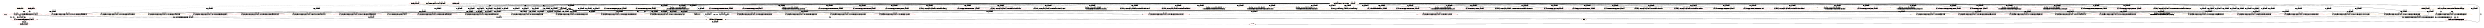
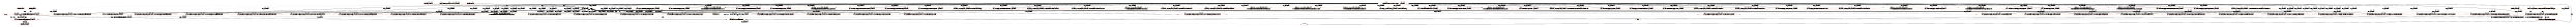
  digraph {
    node [color=darkorange]
    edge [arrowhead=diamond style=dotted]
    n1 [color=red label="(Call,*pParam = (QOMX_INDEXEXTRADATATYPE *)paramData)"]
    n2 [color=red label="(Call,(QOMX_INDEXEXTRADATATYPE *)paramData)"]
    n3 [label="(Block,)"]
    n4 [label="(MethodReturn,OMX_ERRORTYPE)"]
    n5 [color=red label="(Identifier,paramData)"]
    1000109 [color=red]
    n7 [label="(Call,VALIDATE_OMX_PARAM_DATA(paramData, QOMX_INDEXEXTRADATATYPE))"]
    n8 [color=red label="(Identifier,QOMX_INDEXEXTRADATATYPE)"]
    n9 [label="(Call,paramData == NULL)"]
    n10 [color=red label="(Call,VALIDATE_OMX_PARAM_DATA(paramData, QOMX_VIDEO_HIERARCHICALLAYERS))"]
    n11 [label="(Call,VALIDATE_OMX_PARAM_DATA(paramData, OMX_VIDEO_PARAM_INTRAREFRESHTYPE))"]
    n12 [color=red label="(Call,VALIDATE_OMX_PARAM_DATA(paramData, OMX_QCOM_VIDEO_PARAM_PERF_LEVEL))"]
    n13 [color=red label="(Call,VALIDATE_OMX_PARAM_DATA(paramData, OMX_VIDEO_PARAM_ERRORCORRECTIONTYPE))"]
    n14 [label="(Call,VALIDATE_OMX_PARAM_DATA(paramData, QOMX_VIDEO_PARAM_LTRMODE_TYPE))"]
    n15 [label="(Call,(OMX_VIDEO_PARAM_H263TYPE*)paramData)"]
    n16 [label="(Call,VALIDATE_OMX_PARAM_DATA(paramData, QOMX_EXTNINDEX_PARAMTYPE))"]
    n17 [color=red label="(Call,VALIDATE_OMX_PARAM_DATA(paramData, OMX_VIDEO_PARAM_PORTFORMATTYPE))"]
    n18 [color=red label="(Call,VALIDATE_OMX_PARAM_DATA(paramData, OMX_VIDEO_PARAM_PROFILELEVELTYPE))"]
    n19 [label="(Call,VALIDATE_OMX_PARAM_DATA(paramData, OMX_VIDEO_PARAM_QUANTIZATIONTYPE))"]
    n20 [color=red label="(Call,VALIDATE_OMX_PARAM_DATA(paramData, OMX_QCOM_VIDEO_PARAM_QPRANGETYPE))"]
    n21 [label="(Call,VALIDATE_OMX_PARAM_DATA(paramData, OMX_VIDEO_PARAM_MPEG4TYPE))"]
    n22 [label="(Call,VALIDATE_OMX_PARAM_DATA(paramData, OMX_PARAM_PORTDEFINITIONTYPE))"]
    n23 [label="(Call,VALIDATE_OMX_PARAM_DATA(paramData, OMX_QCOM_VIDEO_PARAM_VUI_TIMING_INFO))"]
    n24 [color=red label="(Call,VALIDATE_OMX_PARAM_DATA(paramData, OMX_PARAM_BUFFERSUPPLIERTYPE))"]
    n25 [label="(Call,VALIDATE_OMX_PARAM_DATA(paramData, QOMX_EXTNINDEX_PARAMTYPE))"]
    n26 [label="(Call,VALIDATE_OMX_PARAM_DATA(paramData, QOMX_EXTNINDEX_PARAMTYPE))"]
    n27 [color=red label="(Call,VALIDATE_OMX_PARAM_DATA(paramData, OMX_PARAM_COMPONENTROLETYPE))"]
    n28 [label="(Call,VALIDATE_OMX_PARAM_DATA(paramData, OMX_PORT_PARAM_TYPE))"]
    n29 [color=red label="(Call,VALIDATE_OMX_PARAM_DATA(paramData, OMX_VIDEO_PARAM_AVCTYPE))"]
    n30 [label="(Call,VALIDATE_OMX_PARAM_DATA(paramData, OMX_QCOM_VIDEO_CONFIG_H264_AUD))"]
    n31 [color=red label="(Call,VALIDATE_OMX_PARAM_DATA(paramData, OMX_QCOM_PARAM_PORTDEFINITIONTYPE))"]
    n32 [color=red label="(Call,VALIDATE_OMX_PARAM_DATA(paramData, OMX_PRIORITYMGMTTYPE))"]
    n33 [label="(Call,handle->venc_set_param(paramData,\n (OMX_INDEXTYPE) OMX_QcomIndexParamSetMVSearchrange))"]
    n34 [label="(Call,VALIDATE_OMX_PARAM_DATA(paramData, PrependSPSPPSToIDRFramesParams))"]
    n35 [label="(Call,VALIDATE_OMX_PARAM_DATA(paramData, StoreMetaDataInBuffersParams))"]
    n36 [label="(Call,VALIDATE_OMX_PARAM_DATA(paramData, OMX_QCOM_VIDEO_PARAM_PEAK_BITRATE))"]
    n37 [color=red label="(Call,VALIDATE_OMX_PARAM_DATA(paramData, QOMX_VIDEO_PARAM_LTRCOUNT_TYPE))"]
    n38 [color=red label="(Call,VALIDATE_OMX_PARAM_DATA(paramData, QOMX_EXTNINDEX_VIDEO_HYBRID_HP_MODE))"]
    n39 [label="(Identifier,NULL)"]
    n40 [color=red label="(Call,VALIDATE_OMX_PARAM_DATA(paramData, QOMX_EXTNINDEX_VIDEO_INITIALQP))"]
    n41 [color=red label="(Call,VALIDATE_OMX_PARAM_DATA(paramData, OMX_VIDEO_PARAM_BITRATETYPE))"]
    n42 [label="(MethodParameterIn,OMX_IN OMX_PTR        paramData)"]
    n43 [label="(Call,(QOMX_VIDEO_HIERARCHICALLAYERS*)paramData)"]
    n44 [label="(Call,(QOMX_EXTNINDEX_PARAMTYPE*)paramData)"]
    n45 [label="(Call,handle->venc_set_param(paramData,\n (OMX_INDEXTYPE)OMX_QcomIndexHierarchicalStructure))"]
    n46 [color=red label="(Call,(OMX_VIDEO_PARAM_PROFILELEVELTYPE*)paramData)"]
    n47 [color=red label="(Call,(QOMX_EXTNINDEX_PARAMTYPE*)paramData)"]
    n48 [label="(Call,handle->venc_set_param(paramData,\n                             (OMX_INDEXTYPE)OMX_QcomIndexParamH264AUDelimiter))"]
    n49 [label="(Call,(OMX_QCOM_PARAM_PORTDEFINITIONTYPE*)paramData)"]
    n50 [color=red label="(Call,(QOMX_VIDEO_PARAM_LTRMODE_TYPE*)paramData)"]
    n51 [label="(Call,(OMX_VIDEO_PARAM_PORTFORMATTYPE *)paramData)"]
    n52 [label="(Call,handle->venc_set_param(paramData,OMX_IndexParamVideoH263))"]
    n53 [color=red label="(Call,(OMX_PARAM_PORTDEFINITIONTYPE *) paramData)"]
    n54 [color=red label="(Call,handle->venc_set_param(paramData, OMX_IndexParamVideoQuantization))"]
    n55 [label="(Call,handle->venc_set_param(paramData, OMX_IndexParamVideoErrorCorrection))"]
    n56 [label="(Call,handle->venc_set_param(paramData,\n                             (OMX_INDEXTYPE)QOMX_IndexParamVideoInitialQp))"]
    n57 [label="(Call,handle->venc_set_param(paramData,OMX_IndexParamVideoPortFormat))"]
    n58 [color=red label="(Call,handle->venc_set_param(paramData,OMX_IndexParamPortDefinition))"]
    n59 [label="(Call,handle->venc_set_param(paramData,\n (OMX_INDEXTYPE)OMX_QcomIndexParamVideoQPRange))"]
    n60 [label="(Call,handle->venc_set_param(paramData,\n                             (OMX_INDEXTYPE)OMX_QcomIndexParamSequenceHeaderWithIDR))"]
    n61 [label="(Call,handle->venc_set_param(paramData,\n                             (OMX_INDEXTYPE) OMX_QcomIndexParamPeakBitrate))"]
    n62 [label="(Call,memcpy(&m_sParamInitqp, paramData, sizeof(m_sParamInitqp)))"]
    n63 [color=red label="(Call,(StoreMetaDataInBuffersParams*)paramData)"]
    n64 [color=red label="(Call,(QOMX_VIDEO_PARAM_LTRCOUNT_TYPE*)paramData)"]
    n65 [color=red label="(Call,handle->venc_set_param(paramData,\n (OMX_INDEXTYPE)OMX_QcomIndexEnableSliceDeliveryMode))"]
    n66 [color=red label="(Call,(OMX_PRIORITYMGMTTYPE*) paramData)"]
    n67 [label="(Call,handle->venc_set_param(paramData, (OMX_INDEXTYPE)QOMX_IndexParamVideoLTRMode))"]
    n68 [color=red label="(Call,(OMX_VIDEO_PARAM_AVCTYPE*)paramData)"]
    n69 [color=red label="(Call,(OMX_PARAM_COMPONENTROLETYPE *) paramData)"]
    n70 [label="(Call,(QOMX_EXTNINDEX_PARAMTYPE*)paramData)"]
    n71 [label="(Call,handle->venc_set_param(paramData,OMX_IndexParamVideoBitrate))"]
    n72 [color=red label="(Call,handle->venc_set_param(paramData,OMX_IndexParamPortDefinition))"]
    n73 [label="(Call,(OMX_VIDEO_PARAM_BITRATETYPE*)paramData)"]
    n74 [color=red label="(Call,(OMX_PARAM_BUFFERSUPPLIERTYPE*) sizeof)"]
    n75 [color=red label="(Call,handle->venc_set_param(paramData,OMX_IndexParamVideoIntraRefresh))"]
    n76 [label="(Call,handle->venc_set_param(paramData,\n                             (OMX_INDEXTYPE) OMX_QcomIndexParamPerfLevel))"]
    n77 [color=red label="(Call,(OMX_VIDEO_PARAM_MPEG4TYPE*)paramData)"]
    n78 [label="(Call,handle->venc_set_param(paramData,\n                          (OMX_INDEXTYPE)OMX_QcomIndexParamVideoHybridHierpMode))"]
    n79 [color=red label="(Call,(OMX_QCOM_VIDEO_PARAM_QPRANGETYPE*) paramData)"]
    n80 [color=red label="(Call,(OMX_PORT_PARAM_TYPE*)(paramData))"]
    n81 [color=red label="(Call,handle->venc_set_param(paramData,\n (OMX_INDEXTYPE)OMX_QcomIndexEnableH263PlusPType))"]
    n82 [color=red label="(Call,handle->venc_set_param(paramData,\n                             (OMX_INDEXTYPE) OMX_QcomIndexParamH264VUITimingInfo))"]
    n83 [label="(Call,(OMX_VIDEO_PARAM_ERRORCORRECTIONTYPE*)paramData)"]
    n84 [color=red label="(Call,(OMX_VIDEO_PARAM_QUANTIZATIONTYPE*) paramData)"]
    n85 [label="(Call,handle->venc_set_param(paramData, (OMX_INDEXTYPE)QOMX_IndexParamVideoLTRCount))"]
    n86 [color=red label="(Identifier,paramData)"]
    n87 [color=red label="(Identifier,pParam)"]
    n88 [label="(Literal,\"ERROR: Get Param in Invalid paramData\")"]
    n89 [color=red label="(Identifier,m_state)"]
    n90 [label="(Identifier,enable)"]
    n91 [label="(Literal,\"set_parameter: OMX_QcomIndexParamIndexExtraDataType\")"]
    n92 [label="(Identifier,paramData)"]
    1002261 [color=red]
    n1 -> n2 [arrowhead=box label="CFG: "]
    n1 -> n3 [arrowhead=tee label="AST: " style=dashed]
    n1 -> n4 [arrowhead=tee label="DDG: (QOMX_INDEXEXTRADATATYPE *)paramData" style=bold]
    n1 -> n4 [label="DDG: pParam"]
    n2 -> n1 [arrowhead=tee label="AST: " style=dashed]
    n2 -> n1 [label="DDG: paramData"]
    n2 -> n5 [arrowhead=box label="CFG: "]
    n2 -> 1000109 [label="DDG: paramData"]
    n5 -> n2 [arrowhead=box label="AST: "]
    n7 -> n2 [arrowhead=tee label="DDG: paramData"]
    n7 -> n3 [arrowhead=tee label="AST: " style=dashed]
    n7 -> n4 [label="DDG: VALIDATE_OMX_PARAM_DATA(paramData, QOMX_INDEXEXTRADATATYPE)" style=dashed]
    n7 -> n4 [arrowhead=tee label="DDG: QOMX_INDEXEXTRADATATYPE"]
    n7 -> n8 [label="CFG: "]
    n8 -> n7 [arrowhead=tee label="AST: " style=dashed]
    n9 -> n4 [label="DDG: paramData" style=bold]
    n9 -> n4 [arrowhead=box label="DDG: NULL"]
    n9 -> n4 [arrowhead=tee label="DDG: paramData == NULL"]
    n9 -> n7 [label="DDG: paramData"]
    n9 -> n10 [arrowhead=tee label="DDG: paramData"]
    n9 -> n11 [arrowhead=box label="DDG: paramData" style=bold]
    n9 -> n12 [arrowhead=tee label="DDG: paramData" style=bold]
    n9 -> n13 [arrowhead=box label="DDG: paramData" style=dashed]
    n9 -> n14 [arrowhead=tee label="DDG: paramData"]
    n9 -> n15 [arrowhead=box label="DDG: paramData" style=dashed]
    n9 -> n16 [arrowhead=tee label="DDG: paramData" style=bold]
    n9 -> n17 [arrowhead=tee label="DDG: paramData" style=bold]
    n9 -> n18 [label="DDG: paramData"]
    n9 -> n19 [label="DDG: paramData" style=dashed]
    n9 -> n20 [arrowhead=box label="DDG: paramData"]
    n9 -> n21 [label="DDG: paramData" style=bold]
    n9 -> n22 [label="DDG: paramData" style=dashed]
    n9 -> n23 [label="DDG: paramData"]
    n9 -> n24 [label="DDG: paramData" style=dashed]
    n9 -> n25 [label="DDG: paramData" style=dashed]
    n9 -> n26 [arrowhead=tee label="DDG: paramData"]
    n9 -> n27 [arrowhead=box label="DDG: paramData" style=bold]
    n9 -> n28 [arrowhead=box label="DDG: paramData" style=dashed]
    n9 -> n29 [arrowhead=tee label="DDG: paramData" style=dashed]
    n9 -> n30 [label="DDG: paramData" style=dashed]
    n9 -> n31 [arrowhead=box label="DDG: paramData"]
    n9 -> n32 [arrowhead=box label="DDG: paramData"]
    n9 -> n33 [label="DDG: paramData"]
    n9 -> n34 [arrowhead=tee label="DDG: paramData"]
    n9 -> n35 [arrowhead=tee label="DDG: paramData" style=bold]
    n9 -> n36 [label="DDG: paramData" style=bold]
    n9 -> n37 [arrowhead=box label="DDG: paramData" style=bold]
    n9 -> n38 [arrowhead=tee label="DDG: paramData" style=bold]
    n9 -> n39 [label="CFG: " style=dashed]
    n9 -> n40 [label="DDG: paramData" style=dashed]
    n9 -> n41 [arrowhead=box label="DDG: paramData" style=bold]
    n39 -> n9 [label="AST: "]
    n42 -> n2 [label="DDG: paramData"]
    n42 -> n4 [arrowhead=box label="DDG: paramData" style=bold]
    n42 -> 1000109 [label="AST: " style=bold]
    n42 -> n7 [label="DDG: paramData"]
    n42 -> n9 [label="DDG: paramData"]
    n42 -> n10 [arrowhead=tee label="DDG: paramData" style=dashed]
    n42 -> n11 [arrowhead=box label="DDG: paramData" style=dashed]
    n42 -> n12 [arrowhead=tee label="DDG: paramData" style=dashed]
    n42 -> n13 [label="DDG: paramData"]
    n42 -> n14 [arrowhead=box label="DDG: paramData"]
-   n15 -> n42 [arrowhead=box label="DDG: paramData" style=bold]
+   n42 -> n15 [arrowhead=box label="DDG: paramData" style=bold]
    n42 -> n16 [arrowhead=tee label="DDG: paramData"]
    n42 -> n17 [arrowhead=tee label="DDG: paramData"]
    n42 -> n18 [label="DDG: paramData" style=bold]
    n42 -> n19 [arrowhead=tee label="DDG: paramData" style=dashed]
    n42 -> n20 [label="DDG: paramData" style=bold]
    n42 -> n21 [label="DDG: paramData"]
    n42 -> n22 [label="DDG: paramData"]
    n42 -> n23 [arrowhead=box label="DDG: paramData" style=dashed]
    n42 -> n24 [label="DDG: paramData" style=dashed]
    n42 -> n25 [arrowhead=box label="DDG: paramData" style=bold]
    n42 -> n26 [arrowhead=tee label="DDG: paramData" style=dashed]
    n42 -> n27 [label="DDG: paramData"]
    n42 -> n28 [arrowhead=tee label="DDG: paramData" style=bold]
    n42 -> n29 [label="DDG: paramData" style=bold]
    n42 -> n30 [arrowhead=tee label="DDG: paramData" style=bold]
    n42 -> n31 [label="DDG: paramData"]
    n42 -> n32 [label="DDG: paramData"]
    n42 -> n33 [arrowhead=tee label="DDG: paramData"]
    n42 -> n34 [arrowhead=tee label="DDG: paramData" style=dashed]
    n42 -> n35 [arrowhead=tee label="DDG: paramData" style=bold]
    n42 -> n36 [arrowhead=tee label="DDG: paramData"]
    n42 -> n37 [arrowhead=box label="DDG: paramData" style=dashed]
    n42 -> n38 [label="DDG: paramData" style=dashed]
    n42 -> n40 [arrowhead=tee label="DDG: paramData" style=bold]
    n42 -> n41 [label="DDG: paramData" style=dashed]
    n42 -> n43 [label="DDG: paramData"]
    n42 -> n44 [label="DDG: paramData" style=bold]
    n42 -> n45 [arrowhead=box label="DDG: paramData" style=bold]
    n42 -> n46 [label="DDG: paramData"]
    n42 -> n47 [arrowhead=box label="DDG: paramData" style=dashed]
    n42 -> n48 [arrowhead=box label="DDG: paramData"]
    n42 -> n49 [arrowhead=tee label="DDG: paramData" style=bold]
    n42 -> n50 [label="DDG: paramData" style=dashed]
    n42 -> n51 [arrowhead=box label="DDG: paramData" style=dashed]
    n42 -> n52 [arrowhead=box label="DDG: paramData" style=dashed]
    n42 -> n53 [label="DDG: paramData" style=bold]
    n42 -> n54 [arrowhead=tee label="DDG: paramData" style=dashed]
    n42 -> n55 [arrowhead=box label="DDG: paramData"]
    n42 -> n56 [arrowhead=tee label="DDG: paramData"]
    n42 -> n57 [arrowhead=tee label="DDG: paramData"]
    n42 -> n58 [arrowhead=box label="DDG: paramData" style=dashed]
    n42 -> n59 [arrowhead=tee label="DDG: paramData" style=dashed]
    n42 -> n60 [arrowhead=box label="DDG: paramData" style=dashed]
    n42 -> n61 [label="DDG: paramData"]
    n42 -> n62 [arrowhead=tee label="DDG: paramData"]
    n42 -> n63 [arrowhead=tee label="DDG: paramData" style=dashed]
    n42 -> n64 [arrowhead=box label="DDG: paramData" style=dashed]
    n42 -> n65 [arrowhead=box label="DDG: paramData" style=bold]
    n42 -> n66 [arrowhead=box label="DDG: paramData" style=dashed]
    n42 -> n67 [arrowhead=tee label="DDG: paramData" style=bold]
    n42 -> n68 [label="DDG: paramData" style=bold]
    n42 -> n69 [label="DDG: paramData"]
    n42 -> n70 [arrowhead=box label="DDG: paramData"]
    n42 -> n71 [label="DDG: paramData" style=bold]
    n42 -> n72 [arrowhead=box label="DDG: paramData" style=bold]
    n42 -> n73 [arrowhead=box label="DDG: paramData" style=bold]
    n42 -> n74 [label="DDG: paramData" style=dashed]
    n42 -> n75 [arrowhead=box label="DDG: paramData" style=dashed]
    n42 -> n76 [label="DDG: paramData"]
    n42 -> n77 [arrowhead=box label="DDG: paramData" style=dashed]
    n42 -> n78 [arrowhead=tee label="DDG: paramData"]
    n42 -> n79 [arrowhead=tee label="DDG: paramData"]
    n42 -> n80 [arrowhead=box label="DDG: paramData" style=bold]
    n42 -> n81 [label="DDG: paramData"]
    n42 -> n82 [arrowhead=tee label="DDG: paramData"]
    n42 -> n83 [arrowhead=tee label="DDG: paramData" style=bold]
    n42 -> n84 [arrowhead=tee label="DDG: paramData" style=bold]
    n42 -> n85 [label="DDG: paramData"]
    n86 -> n9 [arrowhead=tee label="AST: " style=bold]
    n87 -> n1 [label="AST: " style=bold]
    n88 -> n9 [label="CFG: " style=dashed]
    n89 -> n9 [arrowhead=box label="CFG: " style=bold]
    n90 -> n1 [arrowhead=tee label="CFG: "]
    n91 -> n7 [arrowhead=tee label="CFG: " style=dashed]
    n92 -> n7 [arrowhead=tee label="AST: " style=dashed]
    1002261 -> n2 [arrowhead=tee label="AST: "]
  }
